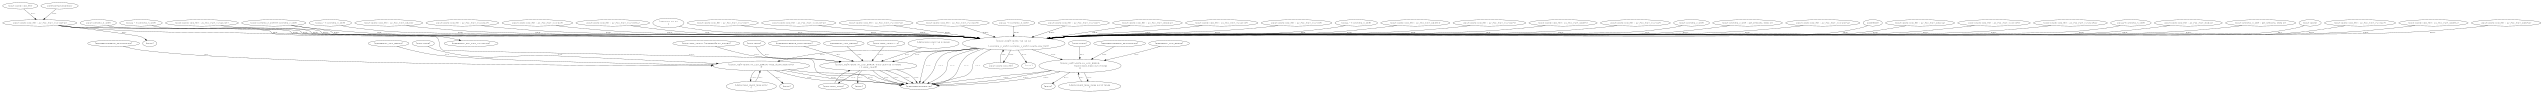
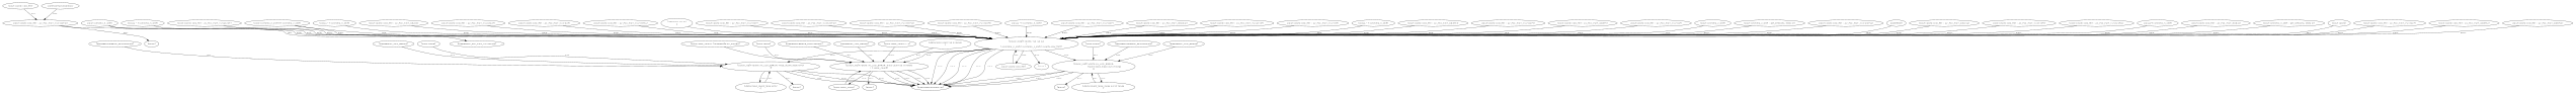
  digraph {
    fontname="Comic Neue"
    node [fontname="Comic Neue"]
    edge [fontname="Comic Neue"]
    n1 [label="(Call,f->avctx->pix_fmt = AV_PIX_FMT_YUV422P10)"]
    n2 [label="(Call,av_dlog(f->avctx, \"%d %d %d\n\",\n            f->chroma_h_shift, f->chroma_v_shift, f->avctx->pix_fmt))"]
    n3 [label="(Identifier,AV_PIX_FMT_YUV422P10)"]
    n4 [label="(Block,)"]
    n5 [label="(MethodReturn,static int)"]
    n6 [label="(Call,av_log(f->avctx, AV_LOG_ERROR, \"read_quant_table error\n\"))"]
    n7 [label="(Call,av_log(f->avctx, AV_LOG_ERROR, \"slice count %d is invalid\n\", f->slice_count))"]
    n8 [label="(Call,av_log(f->avctx, AV_LOG_ERROR,\n                           \"quant_table_index out of range\n\"))"]
    n9 [label="(Call,f->avctx->pix_fmt)"]
    n10 [label="(Block,)"]
    n11 [label="(Literal,\"read_quant_table error\n\")"]
    n12 [label="(Block,)"]
    n13 [label="(Call,f->slice_count)"]
    n14 [label="(Block,)"]
    n15 [label="(Block,)"]
    n16 [label="(Literal,\"quant_table_index out of range\n\")"]
    n17 [label="(Call,f->avctx->pix_fmt = AV_PIX_FMT_GBRP12)"]
    n18 [label="(Call,f->avctx->pix_fmt = AV_PIX_FMT_GBRP10)"]
    n19 [label="(Call,16 * f->chroma_h_shift)"]
    n20 [label="(Call,f->avctx->pix_fmt = AV_PIX_FMT_YUVA420P)"]
    n21 [label="(Call,f->chroma_h_shift)"]
    n22 [label="(Call,f->chroma_h_shift || f->chroma_v_shift)"]
    n23 [label="(Call,16 * f->chroma_h_shift)"]
    n24 [label="(Call,f->avctx->pix_fmt = AV_PIX_FMT_GRAY8)"]
    n25 [label="(Call,f->avctx->pix_fmt = AV_PIX_FMT_YUVA422P)"]
    n26 [label="(Call,f->avctx->pix_fmt = AV_PIX_FMT_YUV410P)"]
    n27 [label="(Call,f->avctx->pix_fmt = AV_PIX_FMT_YUV444P16)"]
    n28 [label="(Literal,\"%d %d %d\n\")"]
    n29 [label="(Identifier,AV_LOG_ERROR)"]
    n30 [label="(Call,f->avctx)"]
    n31 [label="(Call,f->avctx->pix_fmt)"]
    n32 [label="(Call,f->avctx->pix_fmt = AV_PIX_FMT_YUV440P)"]
    n33 [label="(Call,f->avctx->pix_fmt = AV_PIX_FMT_YUV420P10)"]
    n34 [label="(Call,f->avctx->pix_fmt = AV_PIX_FMT_YUV444P10)"]
    n35 [label="(Call,f->avctx->pix_fmt = AV_PIX_FMT_YUV420P9)"]
    n36 [label="(Call,16 * f->chroma_h_shift)"]
    n37 [label="(Call,f->avctx->pix_fmt = AV_PIX_FMT_YUV420P)"]
    n38 [label="(Call,f->avctx)"]
    n39 [label="(ControlStructure,break;)"]
    n40 [label="(Identifier,AVERROR_INVALIDDATA)"]
    n41 [label="(Call,f->avctx->pix_fmt = AV_PIX_FMT_0RGB32)"]
    n42 [label="(Call,f->avctx->pix_fmt = AV_PIX_FMT_YUVA444P)"]
    n43 [label="(Call,f->avctx->pix_fmt = AV_PIX_FMT_YUV444P)"]
    n44 [label="(Call,16 * f->chroma_h_shift)"]
    n45 [label="(Identifier,AV_LOG_ERROR)"]
    n46 [label="(Call,f->avctx->pix_fmt = AV_PIX_FMT_GBRP14)"]
    n47 [label="(Call,f->avctx->pix_fmt = AV_PIX_FMT_YUV422P9)"]
    n48 [label="(Call,f->avctx->pix_fmt = AV_PIX_FMT_GBRP9)"]
    n49 [label="(Call,f->avctx->pix_fmt = AV_PIX_FMT_YUV411P)"]
    n50 [label="(Call,f->chroma_v_shift)"]
    n51 [label="(Call,f->slice_count <= 0)"]
    n52 [label="(Call,f->chroma_v_shift = get_symbol(c, state, 0))"]
    n53 [label="(Call,f->avctx->pix_fmt = AV_PIX_FMT_YUV420P16)"]
    n54 [label="(Identifier,AVERROR_INVALIDDATA)"]
    n55 [label="(Literal,\"slice count %d is invalid\n\")"]
    n56 [label="(Call,f->slice_count > (unsigned)MAX_SLICES)"]
    n57 [label="(Identifier,f)"]
    n58 [label="(Call,f->avctx->pix_fmt = AV_PIX_FMT_GRAY16)"]
    n59 [label="(Call,f->avctx->pix_fmt = AV_PIX_FMT_YUV444P9)"]
    n60 [label="(Call,f->avctx)"]
    n61 [label="(Call,f->avctx->pix_fmt = AV_PIX_FMT_YUV422P16)"]
    n62 [label="(Identifier,AV_LOG_ERROR)"]
    n63 [label="(Call,16*f->chroma_h_shift)"]
    n64 [label="(Call,f->avctx->pix_fmt = AV_PIX_FMT_RGB32)"]
    n65 [label="(Call,f->chroma_h_shift = get_symbol(c, state, 0))"]
    n66 [label="(Call,f->avctx)"]
    n67 [label="(Call,f->avctx->pix_fmt = AV_PIX_FMT_YUV422P)"]
    n68 [label="(Identifier,AVERROR_INVALIDDATA)"]
    n1 -> n2 [label="DDG: "]
-   n1 -> n3 [label="CFG: "]
+   n21 -> n3 [label="CFG: "]
    n1 -> n4 [label="AST: "]
-   n1 -> n5 [label="DDG: "]
    n2 -> n5 [label="DDG: "]
    n2 -> n5 [label="DDG: "]
    n2 -> n5 [label="DDG: "]
    n2 -> n5 [label="DDG: "]
    n2 -> n5 [label="DDG: "]
    n2 -> n6 [label="DDG: "]
    n2 -> n7 [label="DDG: "]
    n2 -> n8 [label="DDG: "]
    n2 -> n9 [label="CFG: "]
    n2 -> n10 [label="AST: "]
    n6 -> n5 [label="DDG: "]
    n6 -> n5 [label="DDG: "]
    n6 -> n5 [label="DDG: "]
    n6 -> n11 [label="CFG: "]
    n6 -> n12 [label="AST: "]
    n7 -> n5 [label="DDG: "]
    n7 -> n5 [label="DDG: "]
    n7 -> n5 [label="DDG: "]
    n7 -> n5 [label="DDG: "]
    n7 -> n13 [label="CFG: "]
    n7 -> n14 [label="AST: "]
    n8 -> n5 [label="DDG: "]
    n8 -> n5 [label="DDG: "]
    n8 -> n5 [label="DDG: "]
    n8 -> n15 [label="AST: "]
    n8 -> n16 [label="CFG: "]
    n9 -> n2 [label="AST: "]
    n11 -> n6 [label="AST: "]
    n13 -> n7 [label="AST: "]
    n16 -> n8 [label="AST: "]
    n17 -> n2 [label="DDG: "]
    n18 -> n2 [label="DDG: "]
    n19 -> n2 [label="DDG: "]
    n20 -> n2 [label="DDG: "]
    n21 -> n2 [label="AST: "]
    n22 -> n2 [label="DDG: "]
    n22 -> n2 [label="DDG: "]
    n23 -> n2 [label="DDG: "]
    n24 -> n2 [label="DDG: "]
    n25 -> n2 [label="DDG: "]
    n26 -> n2 [label="DDG: "]
    n27 -> n2 [label="DDG: "]
    n28 -> n2 [label="AST: "]
    n29 -> n6 [label="AST: "]
    n30 -> n8 [label="AST: "]
    n31 -> n1 [label="AST: "]
    n32 -> n2 [label="DDG: "]
    n33 -> n2 [label="DDG: "]
    n34 -> n2 [label="DDG: "]
    n35 -> n2 [label="DDG: "]
    n36 -> n2 [label="DDG: "]
    n37 -> n2 [label="DDG: "]
    n38 -> n6 [label="AST: "]
    n39 -> n1 [label="CFG: "]
    n40 -> n8 [label="CFG: "]
    n41 -> n2 [label="DDG: "]
    n42 -> n2 [label="DDG: "]
    n43 -> n2 [label="DDG: "]
    n44 -> n2 [label="DDG: "]
    n45 -> n7 [label="AST: "]
    n46 -> n2 [label="DDG: "]
    n47 -> n2 [label="DDG: "]
    n48 -> n2 [label="DDG: "]
    n49 -> n2 [label="DDG: "]
    n50 -> n2 [label="AST: "]
    n51 -> n7 [label="DDG: "]
    n52 -> n2 [label="DDG: "]
    n53 -> n2 [label="DDG: "]
    n54 -> n6 [label="CFG: "]
    n55 -> n7 [label="AST: "]
    n56 -> n7 [label="DDG: "]
    n57 -> n2 [label="CFG: "]
    n58 -> n2 [label="DDG: "]
    n59 -> n2 [label="DDG: "]
    n60 -> n7 [label="AST: "]
    n61 -> n2 [label="DDG: "]
    n62 -> n8 [label="AST: "]
    n63 -> n2 [label="DDG: "]
    n64 -> n2 [label="DDG: "]
    n65 -> n2 [label="DDG: "]
    n66 -> n2 [label="AST: "]
    n67 -> n2 [label="DDG: "]
    n68 -> n7 [label="CFG: "]
  }
